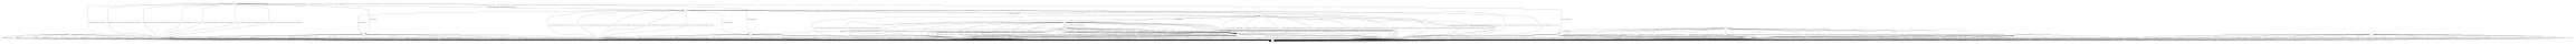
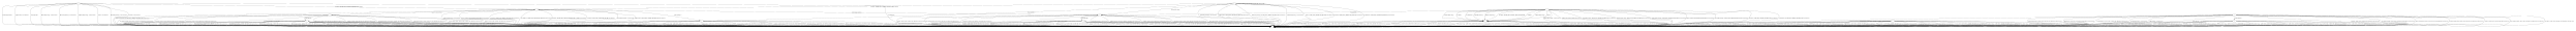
  digraph {
    configurations="0.9.7-TLS10|0.9.7e-TLS10|0.9.8l-TLS10|0.9.8s-TLS10"
    fontname="Liberation Serif"
    node [feature="0.9.7-TLS10|0.9.7e-TLS10|0.9.8l-TLS10|0.9.8s-TLS10" fontname="Liberation Serif"]
    edge [feature="0.9.7-TLS10|0.9.7e-TLS10|0.9.8l-TLS10|0.9.8s-TLS10" fontname="Liberation Serif"]
    b [feature=True]
    c
    d
    e
    f
    g
    h
    i
    m [feature="0.9.7e-TLS10|0.9.7-TLS10"]
    n [feature="0.9.7e-TLS10|0.9.7-TLS10"]
    j
    k
    l [feature="0.9.7e-TLS10|0.9.7-TLS10|0.9.8s-TLS10"]
    o [feature="0.9.7e-TLS10|0.9.7-TLS10"]
    b -> c [label="AlertWarningCloseNotify / -"]
    b -> c [label="ApplicationData / ConnectionClosed"]
    b -> c [label="ChangeCipherSpec / -"]
    b -> c [label="DHClientKeyExchange / ConnectionClosed"]
    b -> c [label="DHEServerKeyExchange / ConnectionClosed"]
    b -> c [label="ECDHClientKeyExchange / ConnectionClosed"]
    b -> c [label="Finished / ConnectionClosed"]
    b -> c [label="RSAClientKeyExchange / ConnectionClosed"]
    b -> c [label="ServerHello / ConnectionClosed"]
    b -> c [label="ServerHelloDone / -"]
+   b -> d [label="ClientHello / SERVER_HELLO|CERTIFICATE|SERVER_HELLO_DONE"]
    c -> c [label="AlertWarningCloseNotify / ConnectionClosed"]
    c -> c [label="ApplicationData / ConnectionClosed"]
    c -> c [label="ChangeCipherSpec / ConnectionClosed"]
    c -> c [label="ClientHello / ConnectionClosed"]
    c -> c [label="DHClientKeyExchange / ConnectionClosed"]
    c -> c [label="DHEServerKeyExchange / ConnectionClosed"]
    c -> c [label="ECDHClientKeyExchange / ConnectionClosed"]
    c -> c [label="Finished / ConnectionClosed"]
    c -> c [label="RSAClientKeyExchange / ConnectionClosed"]
    c -> c [label="ServerHello / ConnectionClosed"]
    c -> c [label="ServerHelloDone / ConnectionClosed"]
    d -> c [label="AlertWarningCloseNotify / ConnectionClosed"]
    d -> c [label="ApplicationData / ALERT_FATAL_UNEXPECTED_MESSAGE|ConnectionClosed"]
    d -> c [label="DHEServerKeyExchange / ALERT_FATAL_UNEXPECTED_MESSAGE|ConnectionClosed"]
    d -> c [label="ECDHClientKeyExchange / ConnectionClosed"]
    d -> c [label="Finished / ALERT_FATAL_UNEXPECTED_MESSAGE|ConnectionClosed"]
    d -> c [label="ServerHello / ALERT_FATAL_UNEXPECTED_MESSAGE|ConnectionClosed"]
    d -> c [label="ServerHelloDone / ALERT_FATAL_UNEXPECTED_MESSAGE|ConnectionClosed"]
    d -> c [feature="0.9.8s-TLS10" label="ClientHello / SERVER_HELLO|CERTIFICATE|SERVER_HELLO_DONE|ConnectionClosed"]
    d -> c [feature="0.9.8l-TLS10" label="ClientHello / ALERT_FATAL_HANDSHAKE_FAILURE|ConnectionClosed"]
    d -> e [label="ChangeCipherSpec / -"]
    d -> f [label="AlertWarningCloseNotify / -"]
    d -> g [label="Finished / ConnectionClosed"]
    e -> c [label="AlertWarningCloseNotify / ALERT_FATAL_DECRYPTION_FAILED_RESERVED|ConnectionClosed"]
    e -> c [label="ApplicationData / ALERT_FATAL_DECRYPTION_FAILED_RESERVED|ConnectionClosed"]
    e -> c [label="ChangeCipherSpec / ALERT_FATAL_DECRYPTION_FAILED_RESERVED|ConnectionClosed"]
    e -> c [label="ClientHello / ALERT_FATAL_DECRYPTION_FAILED_RESERVED|ConnectionClosed"]
    e -> c [label="DHClientKeyExchange / ALERT_FATAL_DECRYPTION_FAILED_RESERVED|ConnectionClosed"]
    e -> c [label="DHEServerKeyExchange / ALERT_FATAL_DECRYPTION_FAILED_RESERVED|ConnectionClosed"]
    e -> c [label="ECDHClientKeyExchange / ALERT_FATAL_DECRYPTION_FAILED_RESERVED|ConnectionClosed"]
    e -> c [label="Finished / ALERT_FATAL_BAD_RECORD_MAC|ConnectionClosed"]
    e -> c [label="RSAClientKeyExchange / ALERT_FATAL_DECRYPTION_FAILED_RESERVED|ConnectionClosed"]
    e -> c [label="ServerHello / ALERT_FATAL_DECRYPTION_FAILED_RESERVED|ConnectionClosed"]
    e -> c [label="ServerHelloDone / ALERT_FATAL_DECRYPTION_FAILED_RESERVED|ConnectionClosed"]
    f -> c [label="AlertWarningCloseNotify / ConnectionClosed"]
    f -> c [label="ApplicationData / ALERT_FATAL_UNEXPECTED_MESSAGE|ConnectionClosed"]
    f -> c [label="ClientHello / ALERT_FATAL_UNEXPECTED_MESSAGE|ConnectionClosed"]
    f -> c [label="DHClientKeyExchange / ALERT_FATAL_UNEXPECTED_MESSAGE|ConnectionClosed"]
    f -> c [label="DHEServerKeyExchange / ALERT_FATAL_ILLEGAL_PARAMETER|ConnectionClosed"]
    f -> c [label="ECDHClientKeyExchange / ALERT_FATAL_UNEXPECTED_MESSAGE|ConnectionClosed"]
    f -> c [label="Finished / ALERT_FATAL_UNEXPECTED_MESSAGE|ConnectionClosed"]
    f -> c [label="RSAClientKeyExchange / ALERT_FATAL_UNEXPECTED_MESSAGE|ConnectionClosed"]
    f -> c [label="ServerHello / ALERT_FATAL_UNEXPECTED_MESSAGE|ConnectionClosed"]
    f -> c [label="ServerHelloDone / ALERT_FATAL_UNEXPECTED_MESSAGE|ConnectionClosed"]
+   f -> h [label="ChangeCipherSpec / -"]
    g -> c [label="AlertWarningCloseNotify / ConnectionClosed"]
    g -> c [label="ApplicationData / ALERT_FATAL_UNEXPECTED_MESSAGE|ConnectionClosed"]
    g -> c [label="ClientHello / ALERT_FATAL_UNEXPECTED_MESSAGE|ConnectionClosed"]
    g -> c [label="DHClientKeyExchange / ALERT_FATAL_UNEXPECTED_MESSAGE|ConnectionClosed"]
    g -> c [label="DHEServerKeyExchange / ALERT_FATAL_ILLEGAL_PARAMETER|ConnectionClosed"]
    g -> c [label="ECDHClientKeyExchange / ALERT_FATAL_UNEXPECTED_MESSAGE|ConnectionClosed"]
    g -> c [label="Finished / ALERT_FATAL_UNEXPECTED_MESSAGE|ConnectionClosed"]
    g -> c [label="RSAClientKeyExchange / ALERT_FATAL_UNEXPECTED_MESSAGE|ConnectionClosed"]
    g -> c [label="ServerHello / ALERT_FATAL_UNEXPECTED_MESSAGE|ConnectionClosed"]
    g -> c [label="ServerHelloDone / ALERT_FATAL_UNEXPECTED_MESSAGE|ConnectionClosed"]
    g -> i [label="ChangeCipherSpec / -"]
    h -> c [label="AlertWarningCloseNotify / ALERT_FATAL_BAD_RECORD_MAC|ConnectionClosed"]
    h -> c [label="ApplicationData / ALERT_FATAL_BAD_RECORD_MAC|ConnectionClosed"]
    h -> c [label="ChangeCipherSpec / ALERT_FATAL_BAD_RECORD_MAC|ConnectionClosed"]
    h -> c [label="ClientHello / ALERT_FATAL_BAD_RECORD_MAC|ConnectionClosed"]
    h -> c [label="DHClientKeyExchange / ALERT_FATAL_BAD_RECORD_MAC|ConnectionClosed"]
    h -> c [label="DHEServerKeyExchange / ALERT_FATAL_BAD_RECORD_MAC|ConnectionClosed"]
    h -> c [label="ECDHClientKeyExchange / ALERT_FATAL_BAD_RECORD_MAC|ConnectionClosed"]
    h -> c [label="Finished / ALERT_FATAL_BAD_RECORD_MAC|ConnectionClosed"]
    h -> c [label="RSAClientKeyExchange / ALERT_FATAL_BAD_RECORD_MAC|ConnectionClosed"]
    h -> c [label="ServerHello / ALERT_FATAL_BAD_RECORD_MAC|ConnectionClosed"]
    h -> c [label="ServerHelloDone / ALERT_FATAL_BAD_RECORD_MAC|ConnectionClosed"]
    i -> c [label="ClientHello / ALERT_FATAL_UNEXPECTED_MESSAGE|ConnectionClosed"]
    i -> c [label="DHClientKeyExchange / ALERT_FATAL_UNEXPECTED_MESSAGE|ConnectionClosed"]
    i -> c [label="DHEServerKeyExchange / ALERT_FATAL_ILLEGAL_PARAMETER|ConnectionClosed"]
    i -> c [label="ECDHClientKeyExchange / ALERT_FATAL_UNEXPECTED_MESSAGE|ConnectionClosed"]
    i -> c [label="RSAClientKeyExchange / ALERT_FATAL_UNEXPECTED_MESSAGE|ConnectionClosed"]
    i -> c [label="ServerHello / ALERT_FATAL_UNEXPECTED_MESSAGE|ConnectionClosed"]
    i -> c [label="ServerHelloDone / ALERT_FATAL_UNEXPECTED_MESSAGE|ConnectionClosed"]
    i -> c [feature="0.9.7e-TLS10|0.9.8l-TLS10|0.9.8s-TLS10" label="AlertWarningCloseNotify / ALERT_FATAL_UNEXPECTED_MESSAGE|ConnectionClosed"]
    i -> c [feature="0.9.7e-TLS10|0.9.8l-TLS10|0.9.8s-TLS10" label="ApplicationData / ALERT_FATAL_UNEXPECTED_MESSAGE|ConnectionClosed"]
    i -> c [feature="0.9.7e-TLS10|0.9.8l-TLS10|0.9.8s-TLS10" label="ChangeCipherSpec / ALERT_FATAL_UNEXPECTED_MESSAGE|ConnectionClosed"]
    i -> c [feature="0.9.7-TLS10" label="AlertWarningCloseNotify / ConnectionClosed"]
    i -> c [feature="0.9.7-TLS10" label="ApplicationData / ConnectionClosed"]
    i -> c [feature="0.9.7-TLS10" label="ChangeCipherSpec / ConnectionClosed"]
-   i -> j [label="Finished / CHANGE_CIPHER_SPEC|FINISHED"]
    m -> c [feature="0.9.7-TLS10|0.9.7e-TLS10" label="AlertWarningCloseNotify / ConnectionClosed"]
    m -> c [feature="0.9.7-TLS10|0.9.7e-TLS10" label="ApplicationData / ALERT_FATAL_UNEXPECTED_MESSAGE|ConnectionClosed"]
    m -> c [feature="0.9.7-TLS10|0.9.7e-TLS10" label="DHEServerKeyExchange / ALERT_FATAL_UNEXPECTED_MESSAGE|ConnectionClosed"]
    m -> c [feature="0.9.7-TLS10|0.9.7e-TLS10" label="ECDHClientKeyExchange / ConnectionClosed"]
    m -> c [feature="0.9.7-TLS10|0.9.7e-TLS10" label="Finished / ALERT_FATAL_UNEXPECTED_MESSAGE|ConnectionClosed"]
    m -> c [feature="0.9.7-TLS10|0.9.7e-TLS10" label="ServerHello / ALERT_FATAL_UNEXPECTED_MESSAGE|ConnectionClosed"]
    m -> c [feature="0.9.7-TLS10|0.9.7e-TLS10" label="ServerHelloDone / ALERT_FATAL_UNEXPECTED_MESSAGE|ConnectionClosed"]
    m -> d [feature="0.9.7-TLS10|0.9.7e-TLS10" label="ClientHello / SERVER_HELLO|CERTIFICATE|SERVER_HELLO_DONE"]
    m -> e [feature="0.9.7-TLS10|0.9.7e-TLS10" label="ChangeCipherSpec / -"]
    m -> f [feature="0.9.7-TLS10|0.9.7e-TLS10" label="DHClientKeyExchange / -"]
    m -> m [feature="0.9.7-TLS10|0.9.7e-TLS10" label="ClientHello / SERVER_HELLO|CERTIFICATE|SERVER_HELLO_DONE"]
-   m -> n [feature="0.9.7-TLS10|0.9.7e-TLS10" label="RSAClientKeyExchange / -"]
    n -> c [feature="0.9.7-TLS10|0.9.7e-TLS10" label="AlertWarningCloseNotify / ConnectionClosed"]
    n -> c [feature="0.9.7-TLS10|0.9.7e-TLS10" label="ApplicationData / ALERT_FATAL_UNEXPECTED_MESSAGE|ConnectionClosed"]
    n -> c [feature="0.9.7-TLS10|0.9.7e-TLS10" label="ClientHello / ALERT_FATAL_UNEXPECTED_MESSAGE|ConnectionClosed"]
    n -> c [feature="0.9.7-TLS10|0.9.7e-TLS10" label="DHClientKeyExchange / ALERT_FATAL_UNEXPECTED_MESSAGE|ConnectionClosed"]
    n -> c [feature="0.9.7-TLS10|0.9.7e-TLS10" label="DHEServerKeyExchange / ALERT_FATAL_ILLEGAL_PARAMETER|ConnectionClosed"]
    n -> c [feature="0.9.7-TLS10|0.9.7e-TLS10" label="ECDHClientKeyExchange / ALERT_FATAL_UNEXPECTED_MESSAGE|ConnectionClosed"]
    n -> c [feature="0.9.7-TLS10|0.9.7e-TLS10" label="Finished / ALERT_FATAL_UNEXPECTED_MESSAGE|ConnectionClosed"]
    n -> c [feature="0.9.7-TLS10|0.9.7e-TLS10" label="RSAClientKeyExchange / ALERT_FATAL_UNEXPECTED_MESSAGE|ConnectionClosed"]
    n -> c [feature="0.9.7-TLS10|0.9.7e-TLS10" label="ServerHello / ALERT_FATAL_UNEXPECTED_MESSAGE|ConnectionClosed"]
    n -> c [feature="0.9.7-TLS10|0.9.7e-TLS10" label="ServerHelloDone / ALERT_FATAL_UNEXPECTED_MESSAGE|ConnectionClosed"]
    j -> c [label="AlertWarningCloseNotify / ConnectionClosed"]
    j -> c [label="ApplicationData / APPLICATION|ConnectionClosed"]
    j -> c [feature="0.9.7-TLS10|0.9.7e-TLS10|0.9.8s-TLS10" label="DHClientKeyExchange / ALERT_FATAL_UNEXPECTED_MESSAGE|ConnectionClosed"]
    j -> c [feature="0.9.7-TLS10|0.9.7e-TLS10|0.9.8s-TLS10" label="DHEServerKeyExchange / ALERT_FATAL_UNEXPECTED_MESSAGE|ConnectionClosed"]
    j -> c [feature="0.9.7-TLS10|0.9.7e-TLS10|0.9.8s-TLS10" label="ECDHClientKeyExchange / ALERT_FATAL_UNEXPECTED_MESSAGE|ConnectionClosed"]
    j -> c [feature="0.9.7-TLS10|0.9.7e-TLS10|0.9.8s-TLS10" label="Finished / ALERT_FATAL_UNEXPECTED_MESSAGE|ConnectionClosed"]
    j -> c [feature="0.9.7-TLS10|0.9.7e-TLS10|0.9.8s-TLS10" label="RSAClientKeyExchange / ALERT_FATAL_UNEXPECTED_MESSAGE|ConnectionClosed"]
    j -> c [feature="0.9.7-TLS10|0.9.7e-TLS10|0.9.8s-TLS10" label="ServerHello / ALERT_FATAL_UNEXPECTED_MESSAGE|ConnectionClosed"]
    j -> c [feature="0.9.7-TLS10|0.9.7e-TLS10|0.9.8s-TLS10" label="ServerHelloDone / ALERT_FATAL_UNEXPECTED_MESSAGE|ConnectionClosed"]
    j -> f [label="ChangeCipherSpec / -"]
    j -> k [feature="0.9.7-TLS10|0.9.7e-TLS10|0.9.8s-TLS10" label="ClientHello / SERVER_HELLO|CHANGE_CIPHER_SPEC|FINISHED"]
    j -> k [feature="0.9.8l-TLS10" label="ClientHello / -"]
    j -> k [feature="0.9.8l-TLS10" label="DHClientKeyExchange / -"]
    j -> k [feature="0.9.8l-TLS10" label="DHEServerKeyExchange / -"]
    j -> k [feature="0.9.8l-TLS10" label="ECDHClientKeyExchange / -"]
    j -> k [feature="0.9.8l-TLS10" label="Finished / -"]
    j -> k [feature="0.9.8l-TLS10" label="RSAClientKeyExchange / -"]
    j -> k [feature="0.9.8l-TLS10" label="ServerHello / -"]
    j -> k [feature="0.9.8l-TLS10" label="ServerHelloDone / -"]
    k -> c [label="ApplicationData / ALERT_FATAL_UNEXPECTED_MESSAGE|ConnectionClosed"]
    k -> c [label="ClientHello / ALERT_FATAL_UNEXPECTED_MESSAGE|ConnectionClosed"]
    k -> c [label="DHClientKeyExchange / ALERT_FATAL_UNEXPECTED_MESSAGE|ConnectionClosed"]
    k -> c [label="DHEServerKeyExchange / ALERT_FATAL_UNEXPECTED_MESSAGE|ConnectionClosed"]
    k -> c [label="ECDHClientKeyExchange / ALERT_FATAL_UNEXPECTED_MESSAGE|ConnectionClosed"]
    k -> c [label="Finished / ALERT_FATAL_UNEXPECTED_MESSAGE|ConnectionClosed"]
    k -> c [label="RSAClientKeyExchange / ALERT_FATAL_UNEXPECTED_MESSAGE|ConnectionClosed"]
    k -> c [label="ServerHello / ALERT_FATAL_UNEXPECTED_MESSAGE|ConnectionClosed"]
    k -> c [label="ServerHelloDone / ALERT_FATAL_UNEXPECTED_MESSAGE|ConnectionClosed"]
    k -> c [feature="0.9.7-TLS10|0.9.7e-TLS10|0.9.8s-TLS10" label="AlertWarningCloseNotify / ConnectionClosed"]
    k -> c [feature="0.9.8l-TLS10" label="AlertWarningCloseNotify / ALERT_FATAL_ILLEGAL_PARAMETER|ConnectionClosed"]
    k -> c [feature="0.9.8l-TLS10" label="ChangeCipherSpec / ALERT_FATAL_ILLEGAL_PARAMETER|ConnectionClosed"]
    l -> c [feature="0.9.7-TLS10|0.9.7e-TLS10|0.9.8s-TLS10" label="ClientHello / ALERT_FATAL_UNEXPECTED_MESSAGE|ConnectionClosed"]
    l -> c [feature="0.9.7-TLS10|0.9.7e-TLS10|0.9.8s-TLS10" label="DHClientKeyExchange / ALERT_FATAL_UNEXPECTED_MESSAGE|ConnectionClosed"]
    l -> c [feature="0.9.7-TLS10|0.9.7e-TLS10|0.9.8s-TLS10" label="DHEServerKeyExchange / ALERT_FATAL_UNEXPECTED_MESSAGE|ConnectionClosed"]
    l -> c [feature="0.9.7-TLS10|0.9.7e-TLS10|0.9.8s-TLS10" label="ECDHClientKeyExchange / ALERT_FATAL_UNEXPECTED_MESSAGE|ConnectionClosed"]
    l -> c [feature="0.9.7-TLS10|0.9.7e-TLS10|0.9.8s-TLS10" label="Finished / ALERT_FATAL_DECRYPT_ERROR|ConnectionClosed"]
    l -> c [feature="0.9.7-TLS10|0.9.7e-TLS10|0.9.8s-TLS10" label="RSAClientKeyExchange / ALERT_FATAL_UNEXPECTED_MESSAGE|ConnectionClosed"]
    l -> c [feature="0.9.7-TLS10|0.9.7e-TLS10|0.9.8s-TLS10" label="ServerHello / ALERT_FATAL_UNEXPECTED_MESSAGE|ConnectionClosed"]
    l -> c [feature="0.9.7-TLS10|0.9.7e-TLS10|0.9.8s-TLS10" label="ServerHelloDone / ALERT_FATAL_UNEXPECTED_MESSAGE|ConnectionClosed"]
    l -> c [feature="0.9.7e-TLS10|0.9.8s-TLS10" label="AlertWarningCloseNotify / ALERT_FATAL_UNEXPECTED_MESSAGE|ConnectionClosed"]
    l -> c [feature="0.9.7e-TLS10|0.9.8s-TLS10" label="ApplicationData / ALERT_FATAL_UNEXPECTED_MESSAGE|ConnectionClosed"]
    l -> c [feature="0.9.7e-TLS10|0.9.8s-TLS10" label="ChangeCipherSpec / ALERT_FATAL_UNEXPECTED_MESSAGE|ConnectionClosed"]
    l -> c [feature="0.9.7-TLS10" label="AlertWarningCloseNotify / ConnectionClosed"]
    l -> c [feature="0.9.7-TLS10" label="ApplicationData / ConnectionClosed"]
    l -> c [feature="0.9.7-TLS10" label="ChangeCipherSpec / ConnectionClosed"]
    o -> c [feature="0.9.7-TLS10|0.9.7e-TLS10" label="ClientHello / ALERT_FATAL_UNEXPECTED_MESSAGE|ConnectionClosed"]
    o -> c [feature="0.9.7-TLS10|0.9.7e-TLS10" label="DHClientKeyExchange / ALERT_FATAL_UNEXPECTED_MESSAGE|ConnectionClosed"]
    o -> c [feature="0.9.7-TLS10|0.9.7e-TLS10" label="DHEServerKeyExchange / ALERT_FATAL_ILLEGAL_PARAMETER|ConnectionClosed"]
    o -> c [feature="0.9.7-TLS10|0.9.7e-TLS10" label="ECDHClientKeyExchange / ALERT_FATAL_UNEXPECTED_MESSAGE|ConnectionClosed"]
    o -> c [feature="0.9.7-TLS10|0.9.7e-TLS10" label="Finished / ALERT_FATAL_DECRYPT_ERROR|ConnectionClosed"]
    o -> c [feature="0.9.7-TLS10|0.9.7e-TLS10" label="RSAClientKeyExchange / ALERT_FATAL_UNEXPECTED_MESSAGE|ConnectionClosed"]
    o -> c [feature="0.9.7-TLS10|0.9.7e-TLS10" label="ServerHello / ALERT_FATAL_UNEXPECTED_MESSAGE|ConnectionClosed"]
    o -> c [feature="0.9.7-TLS10|0.9.7e-TLS10" label="ServerHelloDone / ALERT_FATAL_UNEXPECTED_MESSAGE|ConnectionClosed"]
    o -> c [feature="0.9.7e-TLS10" label="AlertWarningCloseNotify / ALERT_FATAL_UNEXPECTED_MESSAGE|ConnectionClosed"]
    o -> c [feature="0.9.7e-TLS10" label="ApplicationData / ALERT_FATAL_UNEXPECTED_MESSAGE|ConnectionClosed"]
    o -> c [feature="0.9.7e-TLS10" label="ChangeCipherSpec / ALERT_FATAL_UNEXPECTED_MESSAGE|ConnectionClosed"]
    o -> c [feature="0.9.7-TLS10" label="AlertWarningCloseNotify / ConnectionClosed"]
    o -> c [feature="0.9.7-TLS10" label="ApplicationData / ConnectionClosed"]
    o -> c [feature="0.9.7-TLS10" label="ChangeCipherSpec / ConnectionClosed"]
    o -> n [feature="0.9.7-TLS10|0.9.7e-TLS10" label="ChangeCipherSpec / -"]
  }
